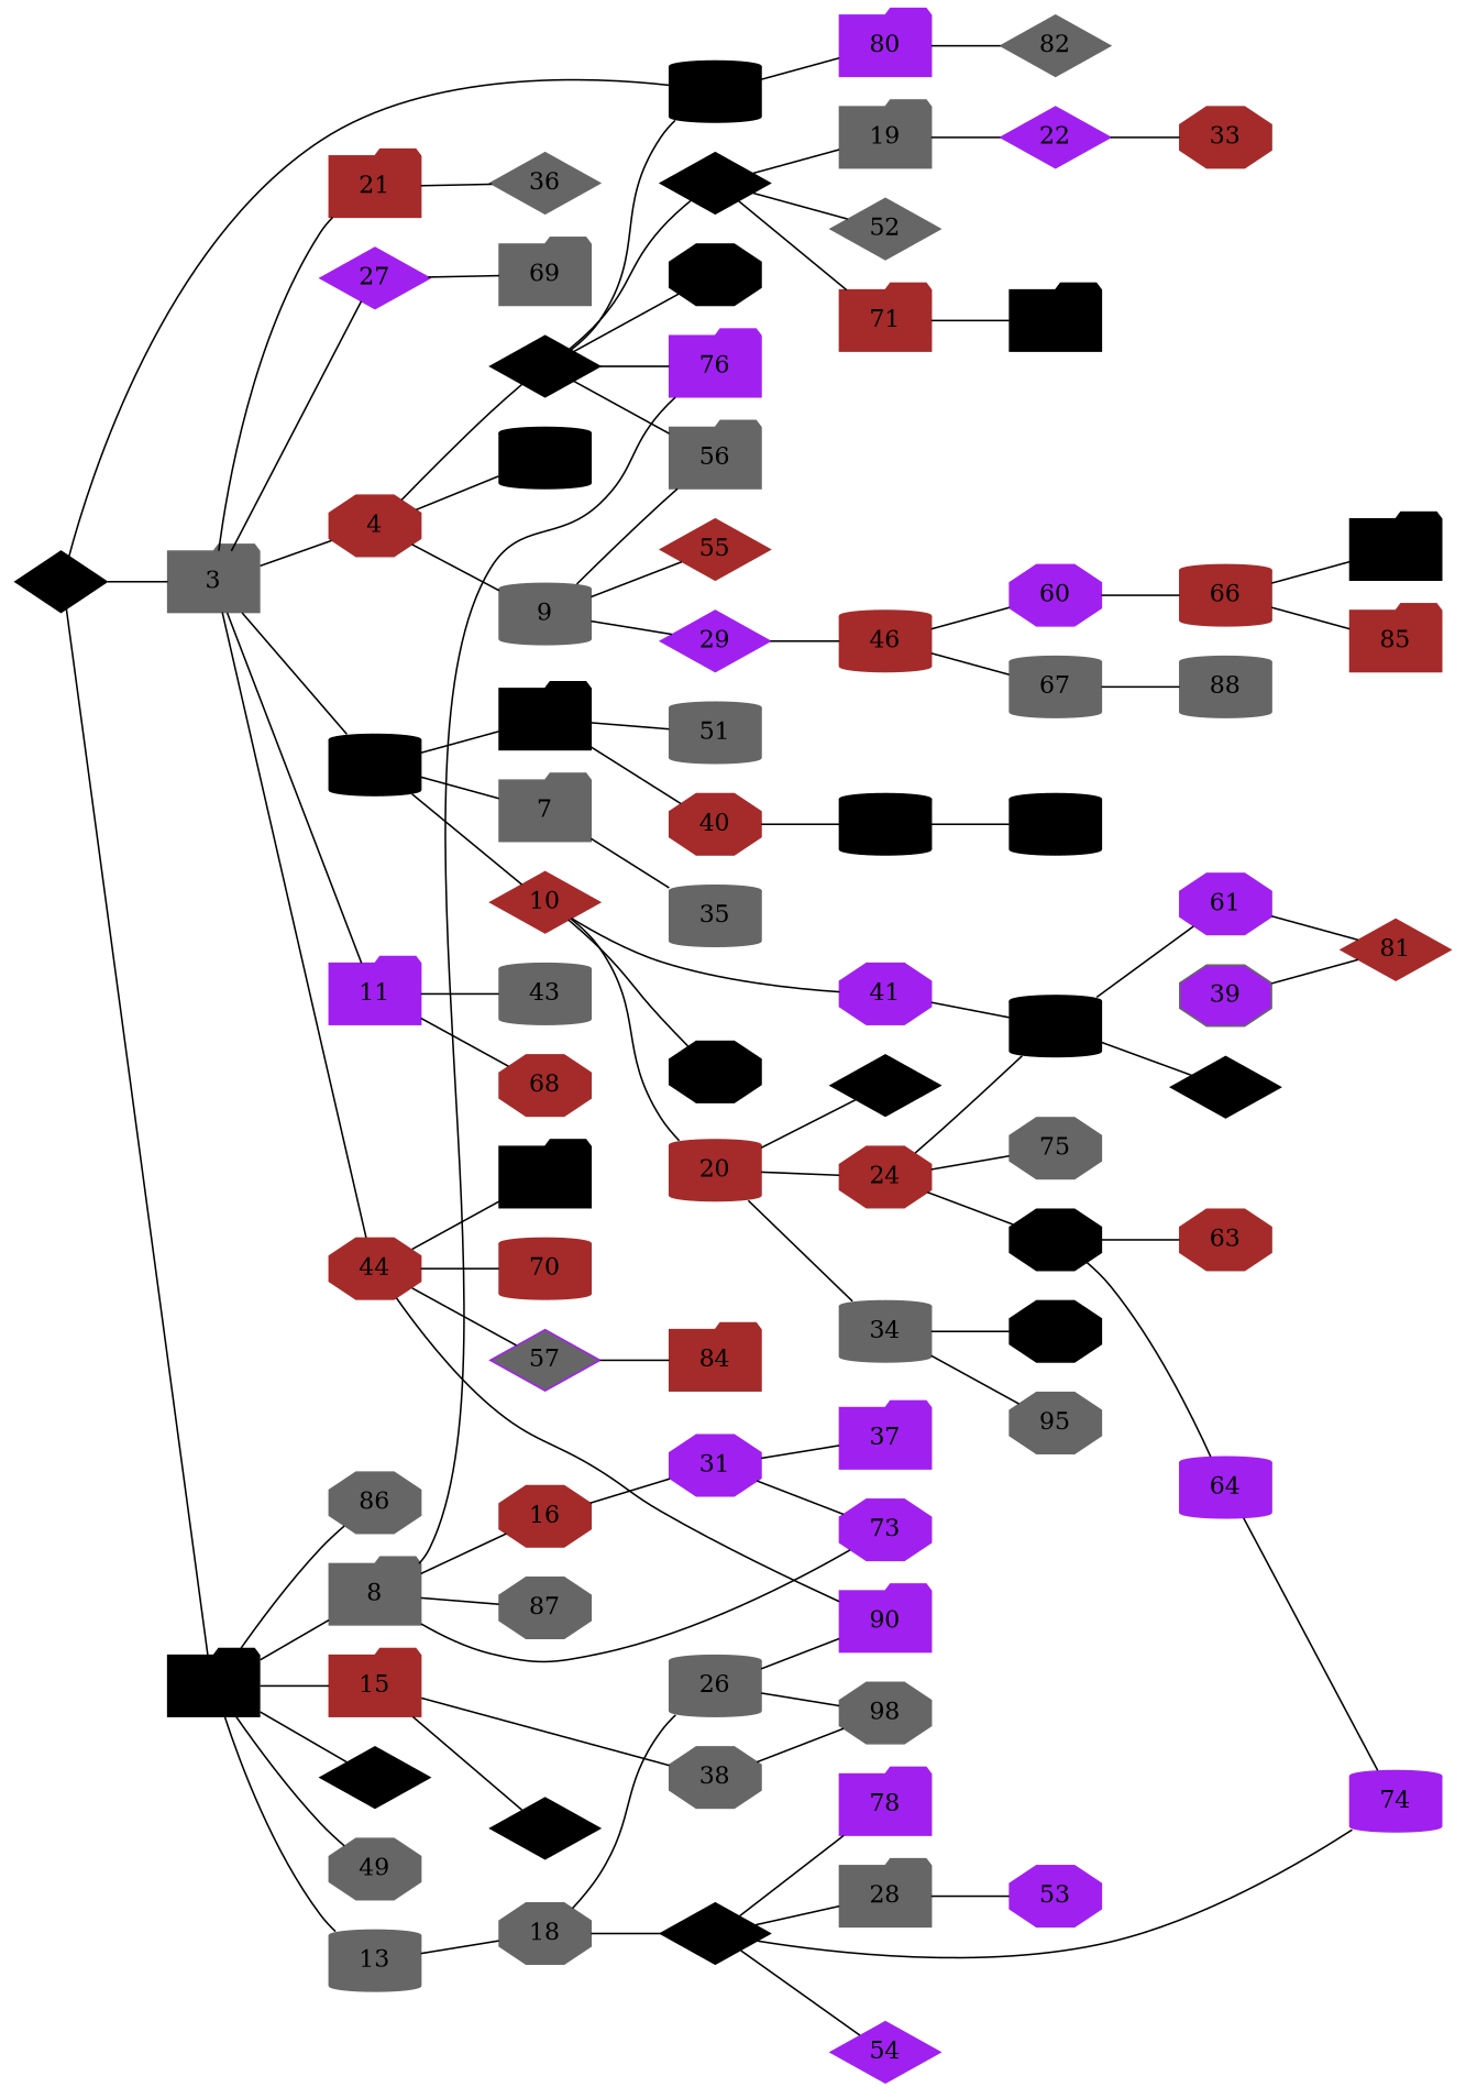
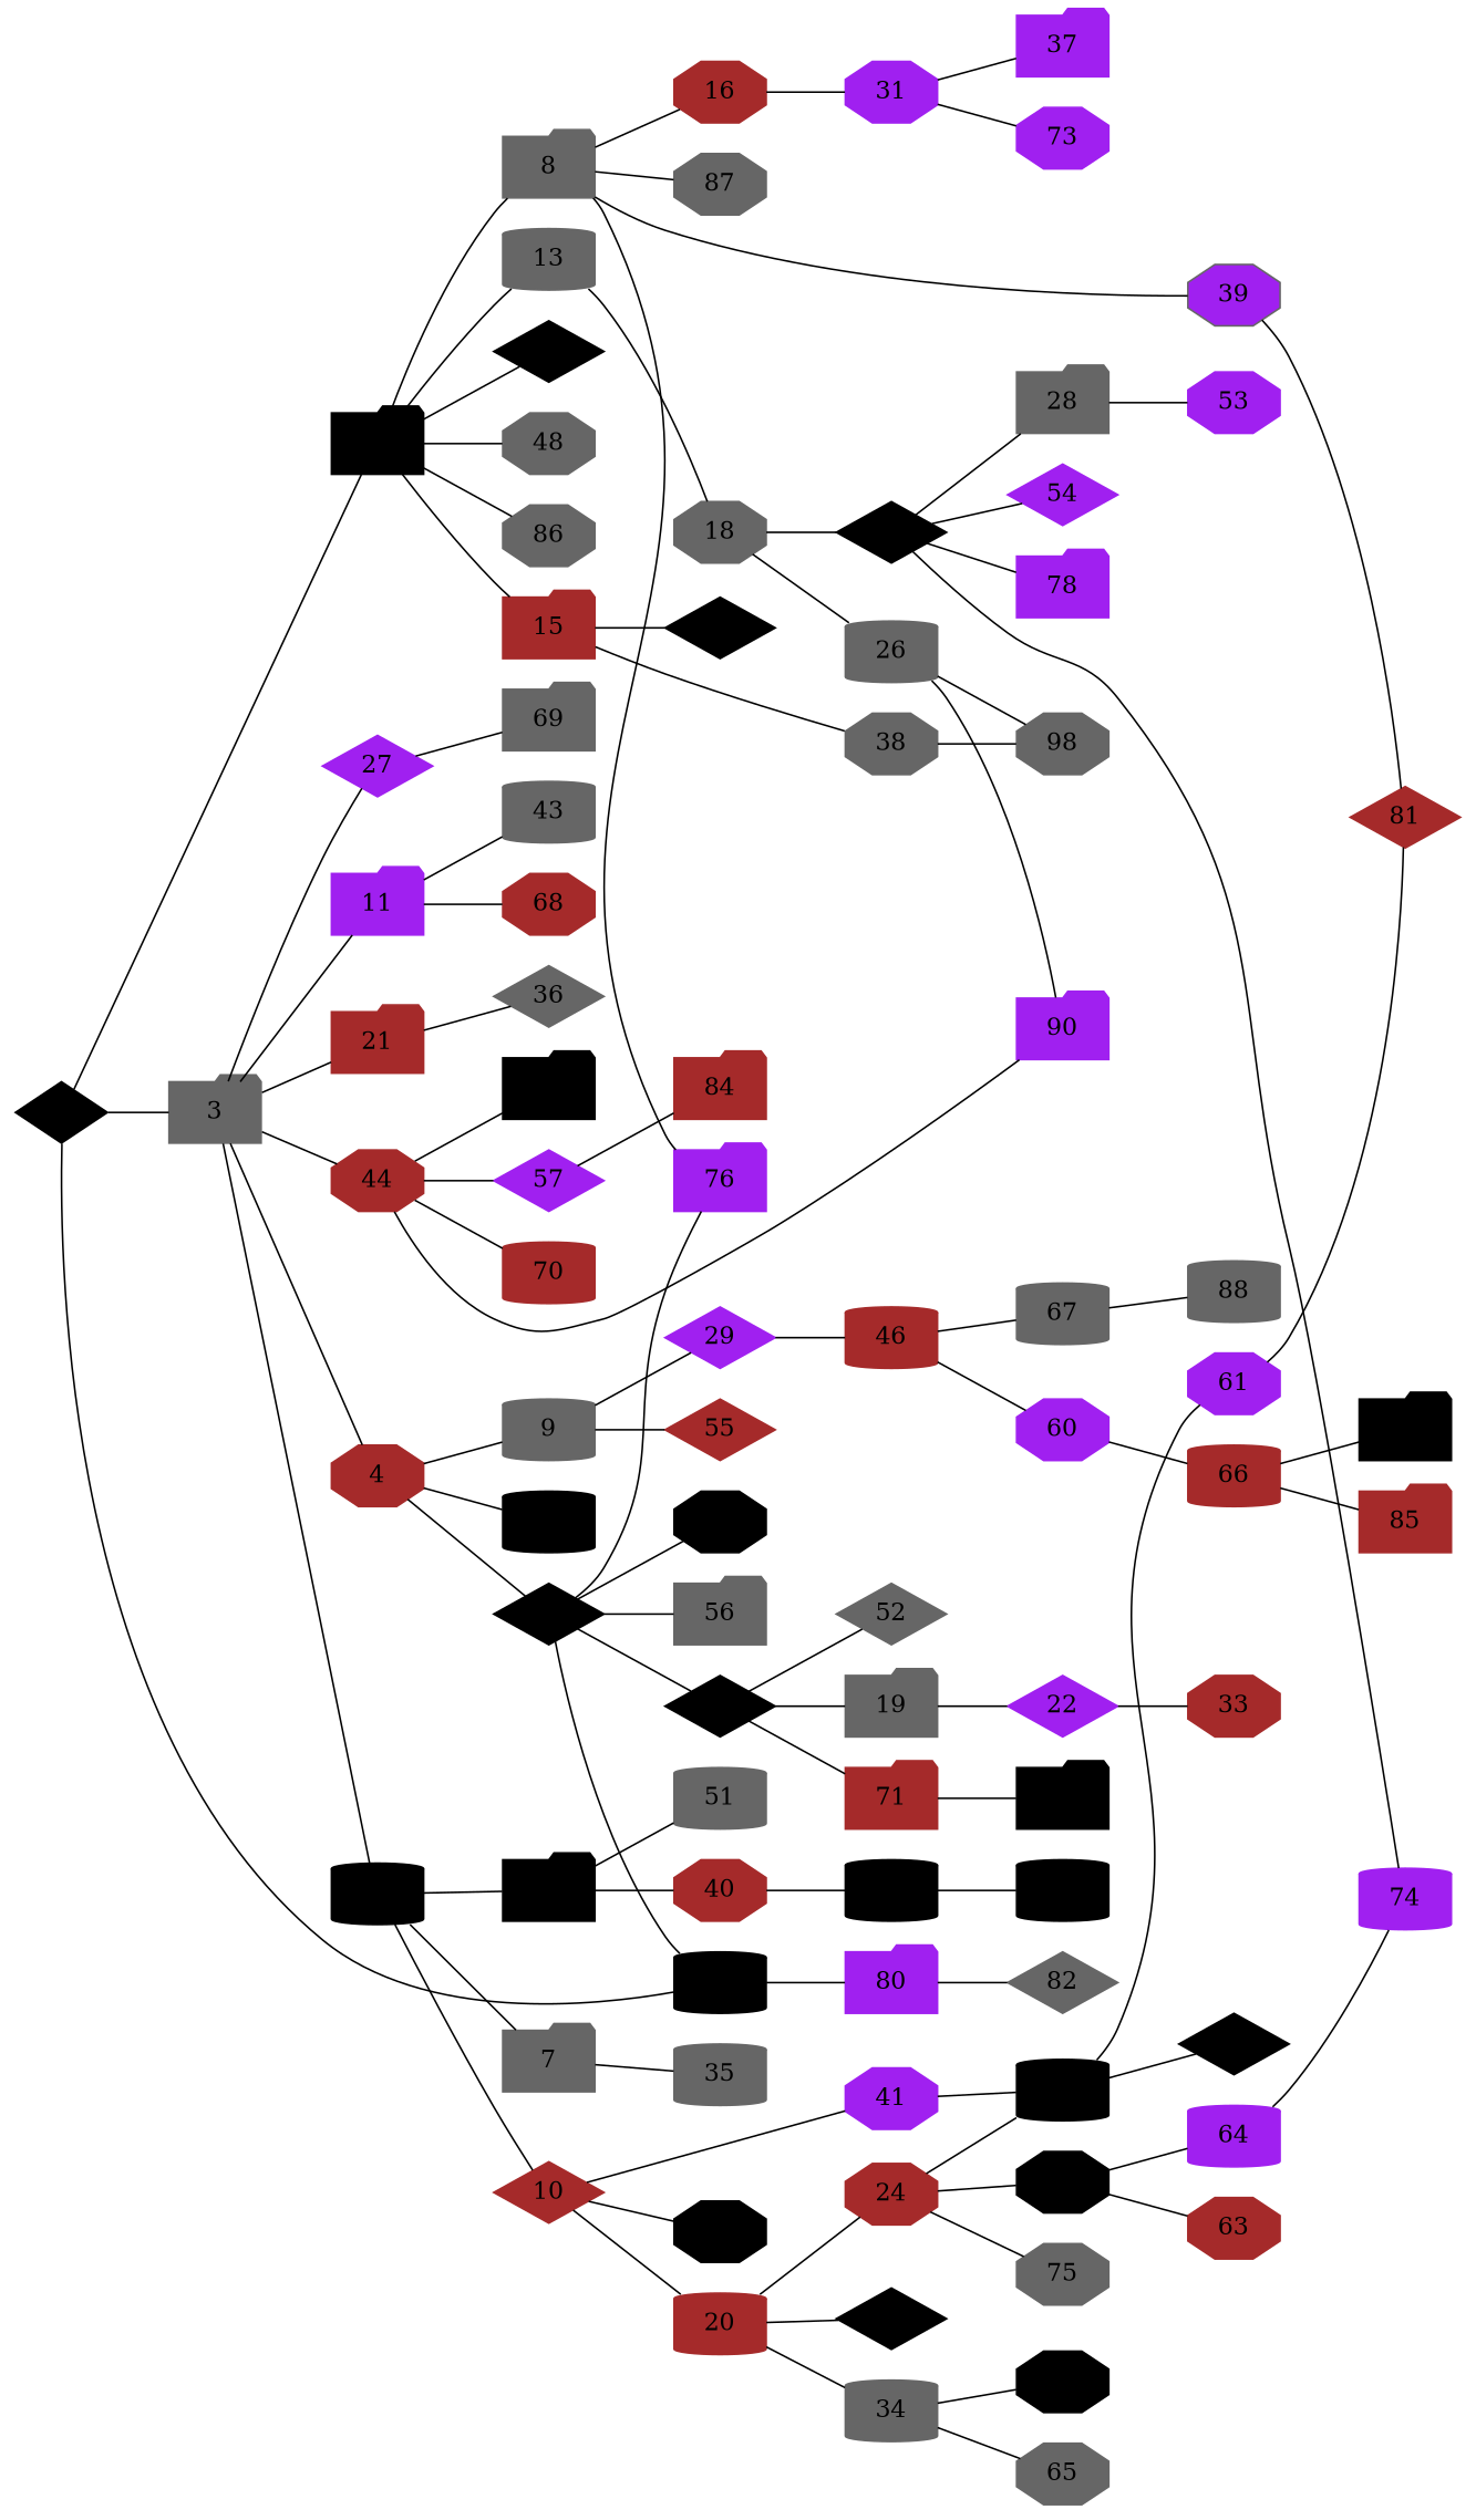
  graph {
    rankdir=LR
    node [color=gray40 shape=octagon style=filled]
    1 [color=black shape=diamond]
    2 [color=black shape=folder]
    3 [shape=folder]
    23 [color=black shape=cylinder]
    8 [shape=folder]
    12 [color=black shape=diamond]
    13 [shape=cylinder]
    15 [color=brown shape=folder]
-   49
+   49 [label=48]
    86
    4 [color=brown]
    5 [color=black shape=cylinder]
    11 [color=purple shape=folder]
    21 [color=brown shape=folder]
    27 [color=purple shape=diamond]
    44 [color=brown]
    80 [color=purple shape=folder]
    16 [color=brown]
    39 [fillcolor=purple]
    76 [color=purple shape=folder]
    87
    18
    38
    50 [color=black shape=diamond]
    9 [shape=cylinder]
    14 [color=black shape=diamond]
    32 [color=black shape=cylinder]
    6 [color=black shape=folder]
    7 [shape=folder]
    10 [color=brown shape=diamond]
    43 [shape=cylinder]
    68 [color=brown]
    36 [shape=diamond]
    69 [shape=folder]
    90 [color=purple shape=folder]
-   57 [color=purple shape=diamond fillcolor=gray40]
+   57 [color=purple shape=diamond]
    70 [color=brown shape=cylinder]
    77 [color=black shape=folder]
    29 [color=purple shape=diamond]
    55 [color=brown shape=diamond]
    56 [shape=folder]
    17 [color=black shape=diamond]
    79 [color=black]
    40 [color=brown]
    51 [shape=cylinder]
    35 [shape=cylinder]
    20 [color=brown shape=cylinder]
    30 [color=black]
    41 [color=purple]
    45 [color=black shape=cylinder]
    31 [color=purple]
    81 [color=brown shape=diamond]
    46 [color=brown shape=cylinder]
    24 [color=brown]
    34 [shape=cylinder]
    42 [color=black shape=diamond]
    47 [color=black shape=cylinder]
    25 [color=black shape=diamond]
    26 [shape=cylinder]
    19 [shape=folder]
    52 [shape=diamond]
    71 [color=brown shape=folder]
    n63 [label=98]
    37 [color=purple shape=folder]
    73 [color=purple]
    22 [color=purple shape=diamond]
    89 [color=black shape=folder]
    28 [shape=folder]
    54 [color=purple shape=diamond]
    74 [color=purple shape=cylinder]
    78 [color=purple shape=folder]
    33 [color=brown]
    59 [color=black]
    75
    58 [color=black]
-   65 [label=95]
+   65
    82 [shape=diamond]
    61 [color=purple]
    83 [color=black shape=diamond]
    63 [color=brown]
    64 [color=purple shape=cylinder]
    53 [color=purple]
    60 [color=purple]
    67 [shape=cylinder]
    62 [color=black shape=cylinder]
    84 [color=brown shape=folder]
    66 [color=brown shape=cylinder]
    88 [shape=cylinder]
    72 [color=black shape=folder]
    85 [color=brown shape=folder]
    1 -- 2
    1 -- 3
    1 -- 23
    2 -- 8
    2 -- 12
    2 -- 13
    2 -- 15
    2 -- 49
    2 -- 86
    3 -- 4
    3 -- 5
    3 -- 11
    3 -- 21
    3 -- 27
    3 -- 44
    23 -- 80
    8 -- 16
-   8 -- 73
+   8 -- 39
    8 -- 76
    8 -- 87
    13 -- 18
    15 -- 38
    15 -- 50
    4 -- 9
    4 -- 14
    4 -- 32
    5 -- 6
    5 -- 7
    5 -- 10
    11 -- 43
    11 -- 68
    21 -- 36
    27 -- 69
    44 -- 90
    44 -- 57
    44 -- 70
    44 -- 77
    80 -- 82
    16 -- 31
    39 -- 81
    18 -- 25
    18 -- 26
    38 -- n63
    9 -- 29
    9 -- 55
-   9 -- 56
    14 -- 23
    14 -- 76
    14 -- 56
    14 -- 17
    14 -- 79
    6 -- 40
    6 -- 51
    7 -- 35
    10 -- 20
    10 -- 30
    10 -- 41
    57 -- 84
    29 -- 46
    17 -- 19
    17 -- 52
    17 -- 71
    40 -- 45
    20 -- 24
    20 -- 34
    20 -- 42
    41 -- 47
    45 -- 62
    31 -- 37
    31 -- 73
    46 -- 60
    46 -- 67
    24 -- 47
    24 -- 59
    24 -- 75
    34 -- 58
    34 -- 65
    47 -- 61
    47 -- 83
    25 -- 28
    25 -- 54
    25 -- 74
    25 -- 78
    26 -- 90
    26 -- n63
    19 -- 22
    71 -- 89
    22 -- 33
    28 -- 53
    59 -- 63
    59 -- 64
    61 -- 81
    64 -- 74
    60 -- 66
    67 -- 88
    66 -- 72
    66 -- 85
  }
